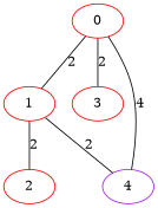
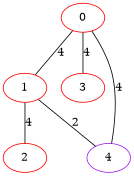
  graph {
    node [color=red weight=1]
    0
    1
    3
    4 [color=purple weight=4]
    2
-   0 -- 1 [label=2]
-   0 -- 3 [label=2]
+   0 -- 1 [label=4]
+   0 -- 3 [label=4]
    0 -- 4 [label=4]
    1 -- 4 [label=2]
-   1 -- 2 [label=2]
+   1 -- 2 [label=4]
  }
